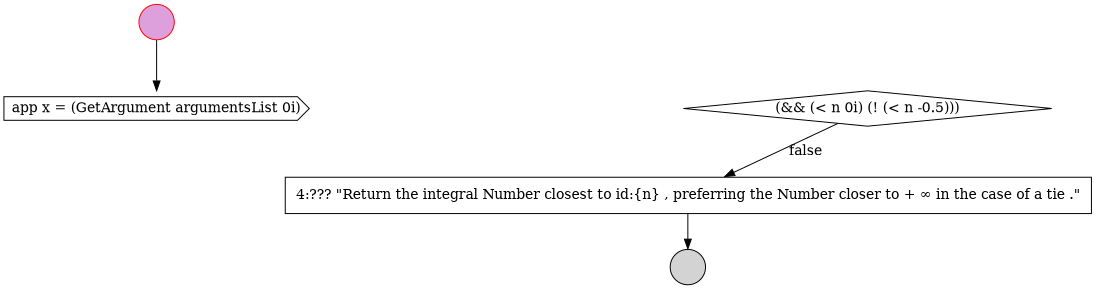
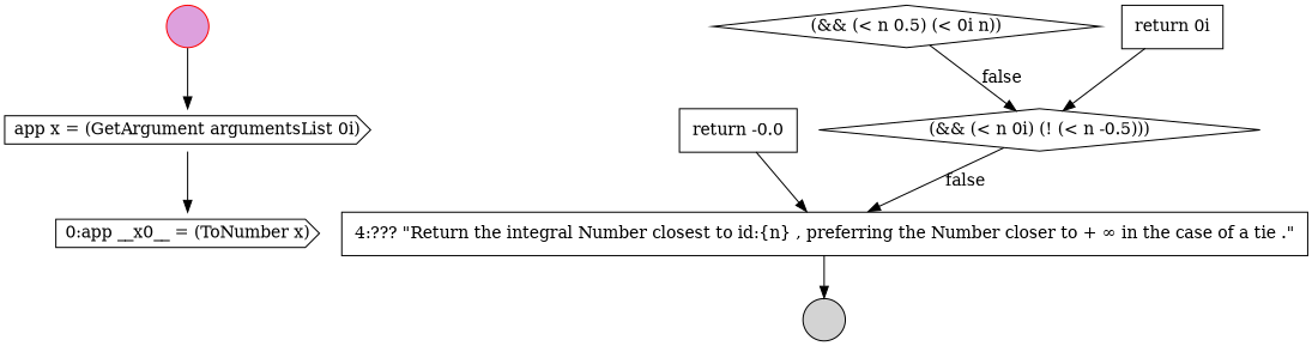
  digraph {
    node [color=black fillcolor=white shape=none style=filled]
    edge [color=black]
+   n1 [label=<<font color="black">0:app __x0__ = (ToNumber x)</font>> shape=cds]
+   n2 [label=<<font color="black">     <table border="0" cellborder="1" cellspacing="0" cellpadding="10">       <tr><td align="left">return -0.0</td></tr>     </table>   </font>> margin=0]
    n3 [label=<<font color="black">     <table border="0" cellborder="1" cellspacing="0" cellpadding="10">       <tr><td align="left">4:??? &quot;Return the integral Number closest to id:{n} , preferring the Number closer to + &infin; in the case of a tie .&quot;</td></tr>     </table>   </font>> margin=0]
    n4 [fillcolor=lightgrey label=" " shape=circle]
    n5 [label=<<font color="black">app x = (GetArgument argumentsList 0i)</font>> shape=cds]
+   n6 [label=<<font color="black">(&amp;&amp; (&lt; n 0.5) (&lt; 0i n))</font>> shape=diamond]
    n7 [label=<<font color="black">(&amp;&amp; (&lt; n 0i) (! (&lt; n -0.5)))</font>> shape=diamond]
+   n8 [label=<<font color="black">     <table border="0" cellborder="1" cellspacing="0" cellpadding="10">       <tr><td align="left">return 0i</td></tr>     </table>   </font>> margin=0]
    n9 [color=red fillcolor=plum label=" " shape=circle]
+   n2 -> n3
    n3 -> n4
+   n5 -> n1
+   n6 -> n7 [label=<<font color="black">false</font>>]
    n7 -> n3 [label=<<font color="black">false</font>>]
+   n8 -> n7
    n9 -> n5
  }
